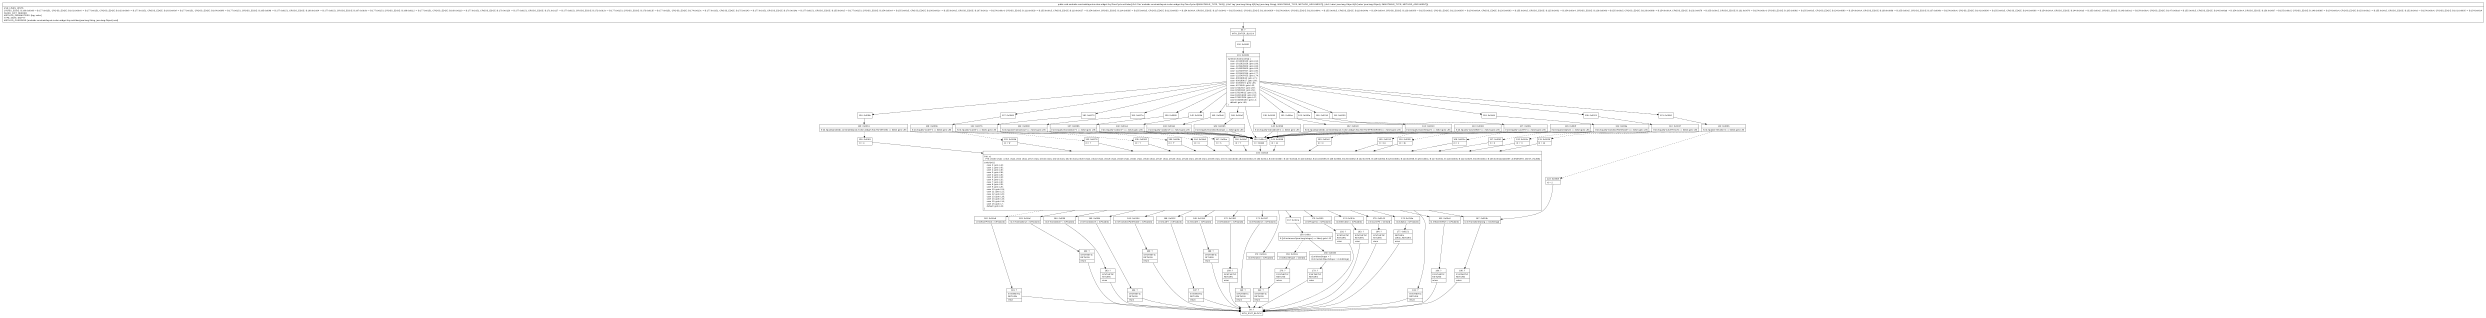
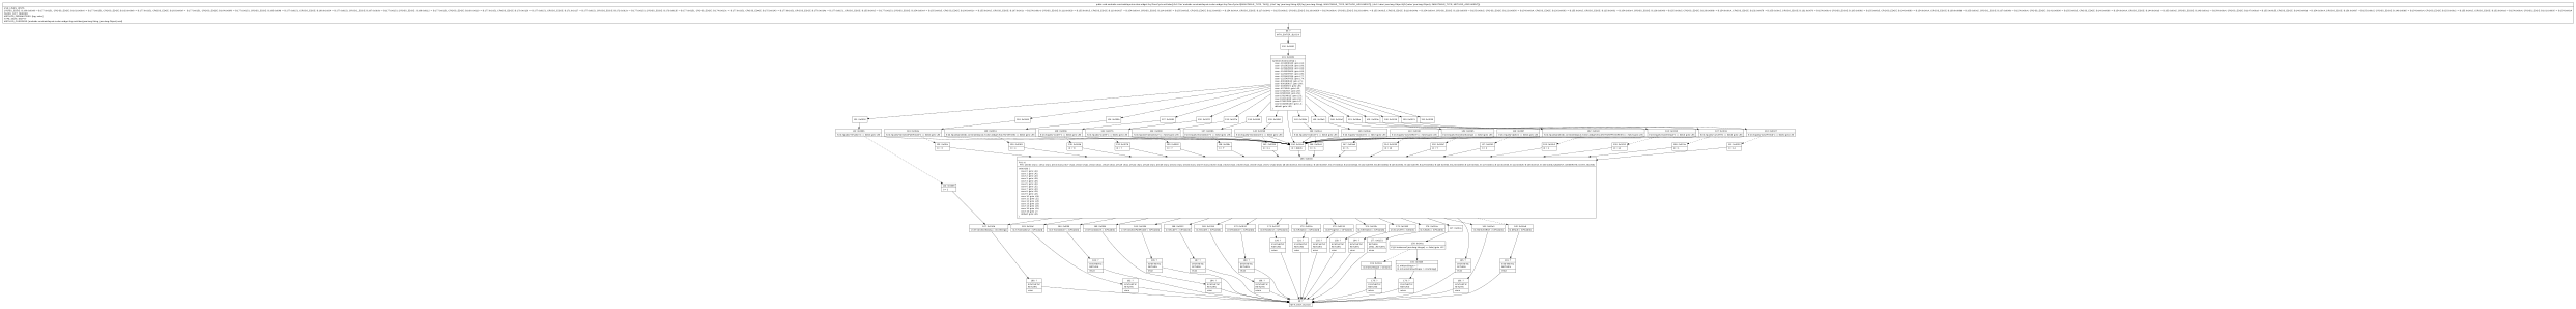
  digraph {
    fontname="Liberation Sans"
    node [fontname="Liberation Sans" shape=record]
    edge [fontname="Liberation Sans"]
    n1 [label="{98\:\ ?|MTH_ENTER_BLOCK\l}"]
    n2 [label="{100\:\ 0x0000}"]
    n3 [label="{101\:\ 0x0005|switch(r3.hashCode()) \{\l    case \-1913008125: goto L92;\l    case \-1812823328: goto L89;\l    case \-1249320806: goto L86;\l    case \-1249320805: goto L83;\l    case \-1225497657: goto L80;\l    case \-1225497656: goto L77;\l    case \-1225497655: goto L74;\l    case \-908189618: goto L71;\l    case \-908189617: goto L68;\l    case \-40300674: goto L65;\l    case \-4379043: goto L62;\l    case 37232917: goto L59;\l    case 92909918: goto L56;\l    case 156108012: goto L53;\l    case 184161818: goto L50;\l    case 579057826: goto L47;\l    case 1532805160: goto L3;\l    default: goto L95;\l\}\l}"]
    n4 [label="{103\:\ 0x000a}"]
    n5 [label="{106\:\ 0x0016}"]
    n6 [label="{109\:\ 0x0021}"]
    n7 [label="{115\:\ 0x0039}"]
    n8 [label="{118\:\ 0x0044}"]
    n9 [label="{121\:\ 0x0050}"]
    n10 [label="{124\:\ 0x005b}"]
    n11 [label="{127\:\ 0x0065}"]
    n12 [label="{130\:\ 0x0070}"]
    n13 [label="{133\:\ 0x007a}"]
    n14 [label="{136\:\ 0x0085}"]
    n15 [label="{139\:\ 0x0090}"]
    n16 [label="{142\:\ 0x009b}"]
    n17 [label="{145\:\ 0x00a5}"]
    n18 [label="{148\:\ 0x00af}"]
    n19 [label="{151\:\ 0x00ba}"]
    n20 [label="{154\:\ 0x00c4|r0 = 65535\l}"]
    n21 [label="{104\:\ 0x0010|if (r3.equals(\"waveShape\") == false) goto L95\l}"]
    n22 [label="{107\:\ 0x001c|if (r3.equals(\"curveFit\") == false) goto L95\l}"]
    n23 [label="{110\:\ 0x0027|if (r3.equals(\"wavePeriod\") == false) goto L95\l}"]
    n24 [label="{119\:\ 0x004a|if (r3.equals(\"transitionPathRotate\") == false) goto L95\l}"]
    n25 [label="{122\:\ 0x0056|if (r3.equals(\"elevation\") == false) goto L95\l}"]
    n26 [label="{125\:\ 0x0061|if (r3.equals(androidx.constraintlayout.motion.widget.Key.ROTATION) == false) goto L95\l}"]
    n27 [label="{128\:\ 0x006b|if (r3.equals(\"scaleY\") == false) goto L95\l}"]
    n28 [label="{131\:\ 0x0076|if (r3.equals(\"scaleX\") == false) goto L95\l}"]
    n29 [label="{134\:\ 0x0080|if (r3.equals(\"translationZ\") == false) goto L95\l}"]
    n30 [label="{137\:\ 0x008b|if (r3.equals(\"translationY\") == false) goto L95\l}"]
    n31 [label="{140\:\ 0x0096|if (r3.equals(\"translationX\") == false) goto L95\l}"]
    n32 [label="{143\:\ 0x00a1|if (r3.equals(\"rotationY\") == false) goto L95\l}"]
    n33 [label="{146\:\ 0x00ab|if (r3.equals(\"rotationX\") == false) goto L95\l}"]
    n34 [label="{149\:\ 0x00b5|if (r3.equals(\"transitionEasing\") == false) goto L95\l}"]
    n35 [label="{152\:\ 0x00c0|if (r3.equals(androidx.constraintlayout.motion.widget.Key.MOTIONPROGRESS) == false) goto L95\l}"]
    n36 [label="{155\:\ 0x00c5|PHI: r0 \l  PHI: (r0v50 char) = (r0v1 char), (r0v4 char), (r0v7 char), (r0v10 char), (r0v13 char), (r0v16 char), (r0v19 char), (r0v22 char), (r0v25 char), (r0v28 char), (r0v31 char), (r0v34 char), (r0v37 char), (r0v40 char), (r0v43 char), (r0v46 char), (r0v49 char), (r0v72 char) binds: [B:154:0x00c4, B:153:0x00c2, B:150:0x00b7, B:147:0x00ad, B:144:0x00a3, B:141:0x0098, B:138:0x008d, B:135:0x0082, B:132:0x0078, B:129:0x006d, B:126:0x0063, B:123:0x0058, B:120:0x004c, B:117:0x0041, B:114:0x0035, B:111:0x0029, B:108:0x001e, B:105:0x0012] A[DONT_GENERATE, DONT_INLINE]\l|switch(r0) \{\l    case 0: goto L44;\l    case 1: goto L42;\l    case 2: goto L40;\l    case 3: goto L38;\l    case 4: goto L36;\l    case 5: goto L34;\l    case 6: goto L32;\l    case 7: goto L30;\l    case 8: goto L28;\l    case 9: goto L26;\l    case 10: goto L24;\l    case 11: goto L22;\l    case 12: goto L20;\l    case 13: goto L18;\l    case 14: goto L16;\l    case 15: goto L14;\l    case 16: goto L7;\l    default: goto L46;\l\}\l}"]
    n37 [label="{105\:\ 0x0012|r0 = 16\l}"]
    n38 [label="{157\:\ 0x00ca}"]
    n39 [label="{161\:\ 0x00e0|r2.mWaveOffset = toFloat(r4)\l}"]
-   n40 [label="{162\:\ 0x00e8|r2.mWavePeriod = toFloat(r4)\l}"]
+   n40 [label="{162\:\ 0x00e8|r2.default = toFloat(r4)\l}"]
    n41 [label="{163\:\ 0x00ef|r2.mTranslationZ = toFloat(r4)\l}"]
    n42 [label="{164\:\ 0x00f6|r2.mTranslationY = toFloat(r4)\l}"]
    n43 [label="{165\:\ 0x00fd|r2.mTranslationX = toFloat(r4)\l}"]
    n44 [label="{166\:\ 0x0104|r2.mTransitionPathRotate = toFloat(r4)\l}"]
    n45 [label="{167\:\ 0x010b|r2.mTransitionEasing = r4.toString()\l}"]
    n46 [label="{168\:\ 0x0112|r2.mScaleY = toFloat(r4)\l}"]
    n47 [label="{169\:\ 0x0119|r2.mScaleX = toFloat(r4)\l}"]
    n48 [label="{170\:\ 0x0120|r2.mRotationY = toFloat(r4)\l}"]
    n49 [label="{171\:\ 0x0127|r2.mRotationX = toFloat(r4)\l}"]
    n50 [label="{172\:\ 0x012e|r2.mRotation = toFloat(r4)\l}"]
    n51 [label="{173\:\ 0x0135|r2.mProgress = toFloat(r4)\l}"]
    n52 [label="{174\:\ 0x013c|r2.mElevation = toFloat(r4)\l}"]
    n53 [label="{175\:\ 0x0143|r2.mCurveFit = toInt(r4)\l}"]
    n54 [label="{176\:\ 0x014a|r2.mAlpha = toFloat(r4)\l}"]
    n55 [label="{195\:\ ?|SYNTHETIC\lRETURN\l|return\l}"]
    n56 [label="{158\:\ 0x00cc|if ((r4 instanceof java.lang.Integer) == false) goto L12\l}"]
    n57 [label="{180\:\ ?|SYNTHETIC\lRETURN\l|return\l}"]
    n58 [label="{181\:\ ?|SYNTHETIC\lRETURN\l|return\l}"]
    n59 [label="{182\:\ ?|SYNTHETIC\lRETURN\l|return\l}"]
    n60 [label="{183\:\ ?|SYNTHETIC\lRETURN\l|return\l}"]
    n61 [label="{184\:\ ?|SYNTHETIC\lRETURN\l|return\l}"]
    n62 [label="{185\:\ ?|SYNTHETIC\lRETURN\l|return\l}"]
    n63 [label="{186\:\ ?|SYNTHETIC\lRETURN\l|return\l}"]
    n64 [label="{187\:\ ?|SYNTHETIC\lRETURN\l|return\l}"]
    n65 [label="{188\:\ ?|SYNTHETIC\lRETURN\l|return\l}"]
    n66 [label="{189\:\ ?|SYNTHETIC\lRETURN\l|return\l}"]
    n67 [label="{190\:\ ?|SYNTHETIC\lRETURN\l|return\l}"]
    n68 [label="{191\:\ ?|SYNTHETIC\lRETURN\l|return\l}"]
    n69 [label="{192\:\ ?|SYNTHETIC\lRETURN\l|return\l}"]
    n70 [label="{193\:\ ?|SYNTHETIC\lRETURN\l|return\l}"]
    n71 [label="{194\:\ ?|SYNTHETIC\lRETURN\l|return\l}"]
    n72 [label="{177\:\ 0x0151|RETURN\lORIG_RETURN\l|return\l}"]
    n73 [label="{99\:\ ?|MTH_EXIT_BLOCK\l}"]
    n74 [label="{159\:\ 0x00ce|r2.mWaveShape = toInt(r4)\l}"]
    n75 [label="{160\:\ 0x00d6|r2.mWaveShape = 7\lr2.mCustomWaveShape = r4.toString()\l}"]
    n76 [label="{178\:\ ?|SYNTHETIC\lRETURN\l|return\l}"]
    n77 [label="{179\:\ ?|SYNTHETIC\lRETURN\l|return\l}"]
    n78 [label="{108\:\ 0x001e|r0 = 1\l}"]
    n79 [label="{111\:\ 0x0029|r0 = 14\l}"]
    n80 [label="{113\:\ 0x0033|if (r3.equals(\"waveOffset\") == false) goto L95\l}"]
    n81 [label="{114\:\ 0x0035|r0 = 15\l}"]
    n82 [label="{116\:\ 0x003f|if (r3.equals(\"alpha\") == false) goto L95\l}"]
    n83 [label="{117\:\ 0x0041|r0 = 0\l}"]
    n84 [label="{120\:\ 0x004c|r0 = 'n'\l}"]
    n85 [label="{123\:\ 0x0058|r0 = 2\l}"]
    n86 [label="{126\:\ 0x0063|r0 = 4\l}"]
    n87 [label="{129\:\ 0x006d|r0 = 'b'\l}"]
    n88 [label="{132\:\ 0x0078|r0 = 7\l}"]
    n89 [label="{135\:\ 0x0082|r0 = 'r'\l}"]
    n90 [label="{138\:\ 0x008d|r0 = 'f'\l}"]
    n91 [label="{141\:\ 0x0098|r0 = 11\l}"]
    n92 [label="{144\:\ 0x00a3|r0 = 6\l}"]
    n93 [label="{147\:\ 0x00ad|r0 = 5\l}"]
    n94 [label="{150\:\ 0x00b7|r0 = 't'\l}"]
    n95 [label="{153\:\ 0x00c2|r0 = 3\l}"]
    n96 [label="{public void androidx.constraintlayout.motion.widget.KeyTimeCycle.setValue((r2v0 'this' androidx.constraintlayout.motion.widget.KeyTimeCycle A[IMMUTABLE_TYPE, THIS]), (r3v0 'tag' java.lang.String A[D('tag' java.lang.String), IMMUTABLE_TYPE, METHOD_ARGUMENT]), (r4v0 'value' java.lang.Object A[D('value' java.lang.Object), IMMUTABLE_TYPE, METHOD_ARGUMENT]))  | USE_LINES_HINTS\lCROSS_EDGE: B:160:0x00d6 \-\> B:177:0x0151, CROSS_EDGE: B:161:0x00e0 \-\> B:177:0x0151, CROSS_EDGE: B:162:0x00e8 \-\> B:177:0x0151, CROSS_EDGE: B:163:0x00ef \-\> B:177:0x0151, CROSS_EDGE: B:164:0x00f6 \-\> B:177:0x0151, CROSS_EDGE: B:165:0x00fd \-\> B:177:0x0151, CROSS_EDGE: B:166:0x0104 \-\> B:177:0x0151, CROSS_EDGE: B:167:0x010b \-\> B:177:0x0151, CROSS_EDGE: B:168:0x0112 \-\> B:177:0x0151, CROSS_EDGE: B:169:0x0119 \-\> B:177:0x0151, CROSS_EDGE: B:170:0x0120 \-\> B:177:0x0151, CROSS_EDGE: B:171:0x0127 \-\> B:177:0x0151, CROSS_EDGE: B:172:0x012e \-\> B:177:0x0151, CROSS_EDGE: B:173:0x0135 \-\> B:177:0x0151, CROSS_EDGE: B:174:0x013c \-\> B:177:0x0151, CROSS_EDGE: B:175:0x0143 \-\> B:177:0x0151, CROSS_EDGE: B:176:0x014a \-\> B:177:0x0151, CROSS_EDGE: B:155:0x00c5 \-\> B:177:0x0151, CROSS_EDGE: B:154:0x00c4 \-\> B:155:0x00c5, CROSS_EDGE: B:108:0x001e \-\> B:155:0x00c5, CROSS_EDGE: B:107:0x001c \-\> B:154:0x00c4, CROSS_EDGE: B:111:0x0029 \-\> B:155:0x00c5, CROSS_EDGE: B:110:0x0027 \-\> B:154:0x00c4, CROSS_EDGE: B:114:0x0035 \-\> B:155:0x00c5, CROSS_EDGE: B:113:0x0033 \-\> B:154:0x00c4, CROSS_EDGE: B:117:0x0041 \-\> B:155:0x00c5, CROSS_EDGE: B:116:0x003f \-\> B:154:0x00c4, CROSS_EDGE: B:120:0x004c \-\> B:155:0x00c5, CROSS_EDGE: B:119:0x004a \-\> B:154:0x00c4, CROSS_EDGE: B:123:0x0058 \-\> B:155:0x00c5, CROSS_EDGE: B:122:0x0056 \-\> B:154:0x00c4, CROSS_EDGE: B:126:0x0063 \-\> B:155:0x00c5, CROSS_EDGE: B:125:0x0061 \-\> B:154:0x00c4, CROSS_EDGE: B:129:0x006d \-\> B:155:0x00c5, CROSS_EDGE: B:128:0x006b \-\> B:154:0x00c4, CROSS_EDGE: B:132:0x0078 \-\> B:155:0x00c5, CROSS_EDGE: B:131:0x0076 \-\> B:154:0x00c4, CROSS_EDGE: B:135:0x0082 \-\> B:155:0x00c5, CROSS_EDGE: B:134:0x0080 \-\> B:154:0x00c4, CROSS_EDGE: B:138:0x008d \-\> B:155:0x00c5, CROSS_EDGE: B:137:0x008b \-\> B:154:0x00c4, CROSS_EDGE: B:141:0x0098 \-\> B:155:0x00c5, CROSS_EDGE: B:140:0x0096 \-\> B:154:0x00c4, CROSS_EDGE: B:144:0x00a3 \-\> B:155:0x00c5, CROSS_EDGE: B:143:0x00a1 \-\> B:154:0x00c4, CROSS_EDGE: B:147:0x00ad \-\> B:155:0x00c5, CROSS_EDGE: B:146:0x00ab \-\> B:154:0x00c4, CROSS_EDGE: B:150:0x00b7 \-\> B:155:0x00c5, CROSS_EDGE: B:149:0x00b5 \-\> B:154:0x00c4, CROSS_EDGE: B:153:0x00c2 \-\> B:155:0x00c5, CROSS_EDGE: B:152:0x00c0 \-\> B:154:0x00c4, CROSS_EDGE: B:101:0x0005 \-\> B:154:0x00c4\lINLINE_NOT_NEEDED\lMETHOD_PARAMETERS: [tag, value]\lTYPE_VARS: EMPTY\lMETHOD_OVERRIDE: [androidx.constraintlayout.motion.widget.Key.setValue(java.lang.String, java.lang.Object):void]\l}"]
    n1 -> n2
    n2 -> n3
    n3 -> n4
    n3 -> n5
    n3 -> n6
    n3 -> n7
    n3 -> n8
    n3 -> n9
    n3 -> n10
    n3 -> n11
    n3 -> n12
    n3 -> n13
    n3 -> n14
+   n3 -> n15
    n3 -> n16
    n3 -> n17
    n3 -> n18
    n3 -> n19
    n3 -> n20
    n4 -> n21
    n5 -> n22
    n6 -> n23
    n8 -> n24
    n9 -> n25
    n10 -> n26
    n11 -> n27
    n12 -> n28
    n13 -> n29
    n14 -> n30
    n15 -> n31
    n16 -> n32
    n17 -> n33
    n18 -> n34
    n19 -> n35
    n20 -> n36
    n21 -> n20
    n21 -> n37 [style=dashed]
    n22 -> n20
    n22 -> n78 [style=dashed]
    n23 -> n20
    n23 -> n79 [style=dashed]
    n24 -> n20
    n24 -> n84 [style=dashed]
    n25 -> n20
    n25 -> n85 [style=dashed]
    n26 -> n20
    n26 -> n86 [style=dashed]
    n27 -> n20
    n27 -> n87 [style=dashed]
    n28 -> n20
    n28 -> n88 [style=dashed]
    n29 -> n20
    n29 -> n89 [style=dashed]
    n30 -> n20
    n30 -> n90 [style=dashed]
    n31 -> n20
    n31 -> n91 [style=dashed]
    n32 -> n20
    n32 -> n92 [style=dashed]
    n33 -> n20
    n33 -> n93 [style=dashed]
    n34 -> n20
    n34 -> n94 [style=dashed]
    n35 -> n20
    n35 -> n95 [style=dashed]
    n36 -> n38
    n36 -> n39
    n36 -> n40 [style=dashed]
    n36 -> n41
    n36 -> n42
    n36 -> n43
    n36 -> n44
    n36 -> n45
    n36 -> n46
    n36 -> n47
    n36 -> n48
    n36 -> n49
    n36 -> n50
    n36 -> n51
    n36 -> n52
    n36 -> n53
    n36 -> n54
    n36 -> n55
    n37 -> n36
    n38 -> n56
    n39 -> n57
    n40 -> n58
    n41 -> n59
    n42 -> n60
    n43 -> n61
    n44 -> n62
    n45 -> n63
    n46 -> n64
    n47 -> n65
    n48 -> n66
    n49 -> n67
    n50 -> n68
    n51 -> n69
    n52 -> n70
    n53 -> n71
    n54 -> n72
    n55 -> n73
    n56 -> n74 [style=dashed]
    n56 -> n75
    n57 -> n73
    n58 -> n73
    n59 -> n73
    n60 -> n73
    n61 -> n73
    n62 -> n73
    n63 -> n73
    n64 -> n73
    n65 -> n73
    n66 -> n73
    n67 -> n73
    n68 -> n73
    n69 -> n73
    n70 -> n73
    n71 -> n73
    n72 -> n73
    n74 -> n76
    n75 -> n77
-   n76 -> n68
+   n76 -> n73
    n77 -> n73
    n78 -> n36
    n79 -> n36
    n80 -> n20
    n80 -> n81 [style=dashed]
    n81 -> n36
    n82 -> n20
    n82 -> n83 [style=dashed]
    n83 -> n36
    n84 -> n36
    n85 -> n45
    n86 -> n36
    n87 -> n36
    n88 -> n36
    n89 -> n36
    n90 -> n36
    n91 -> n36
    n92 -> n36
    n93 -> n36
    n94 -> n36
    n95 -> n36
    n96 -> n1
  }
